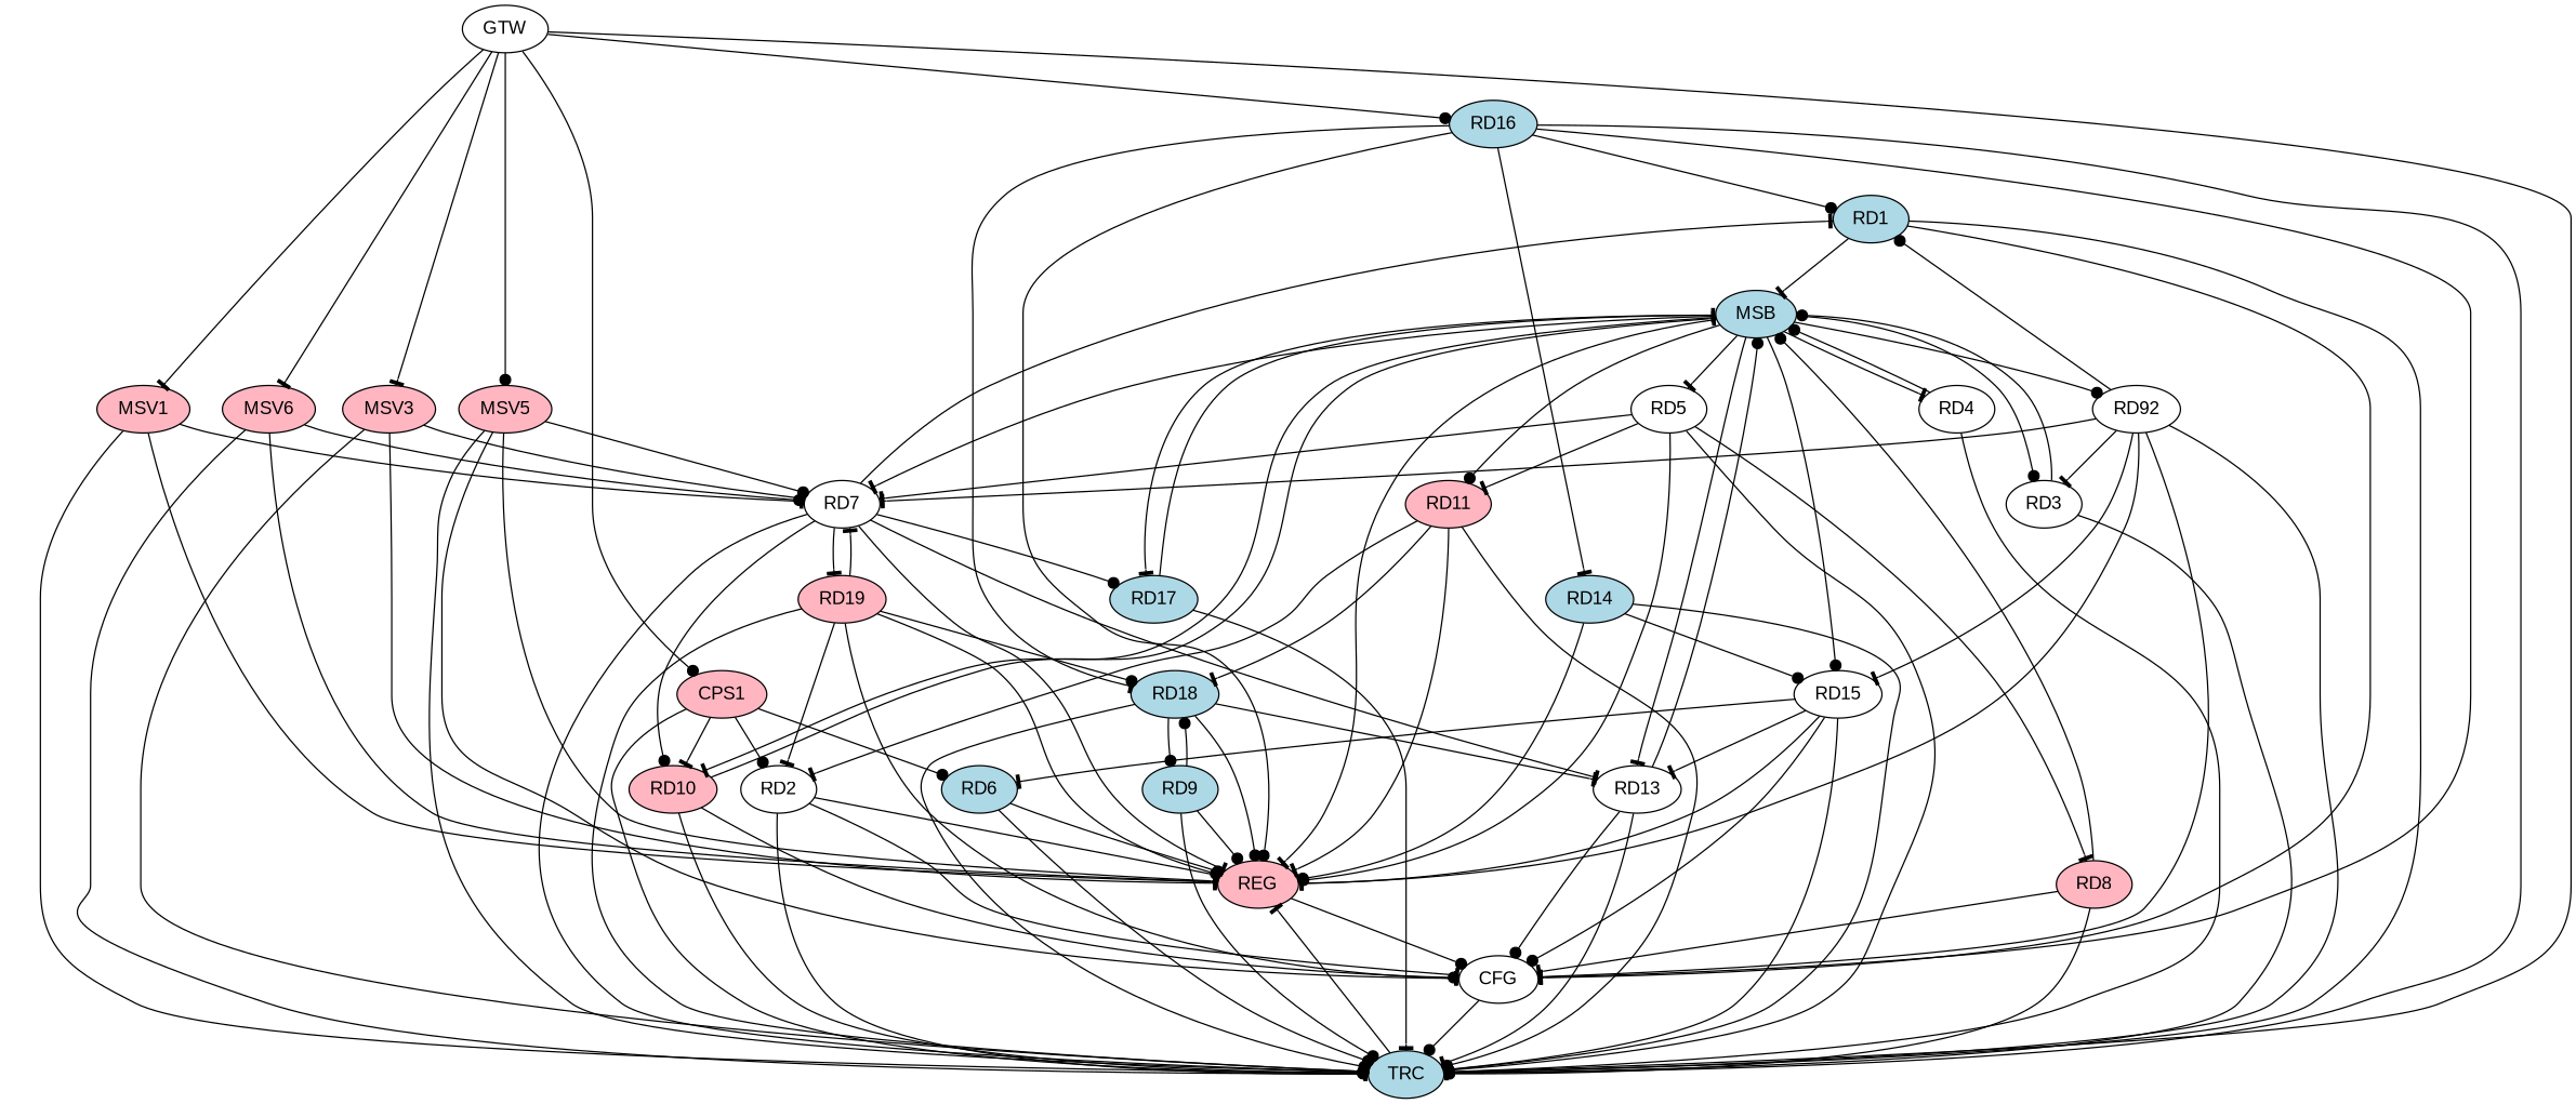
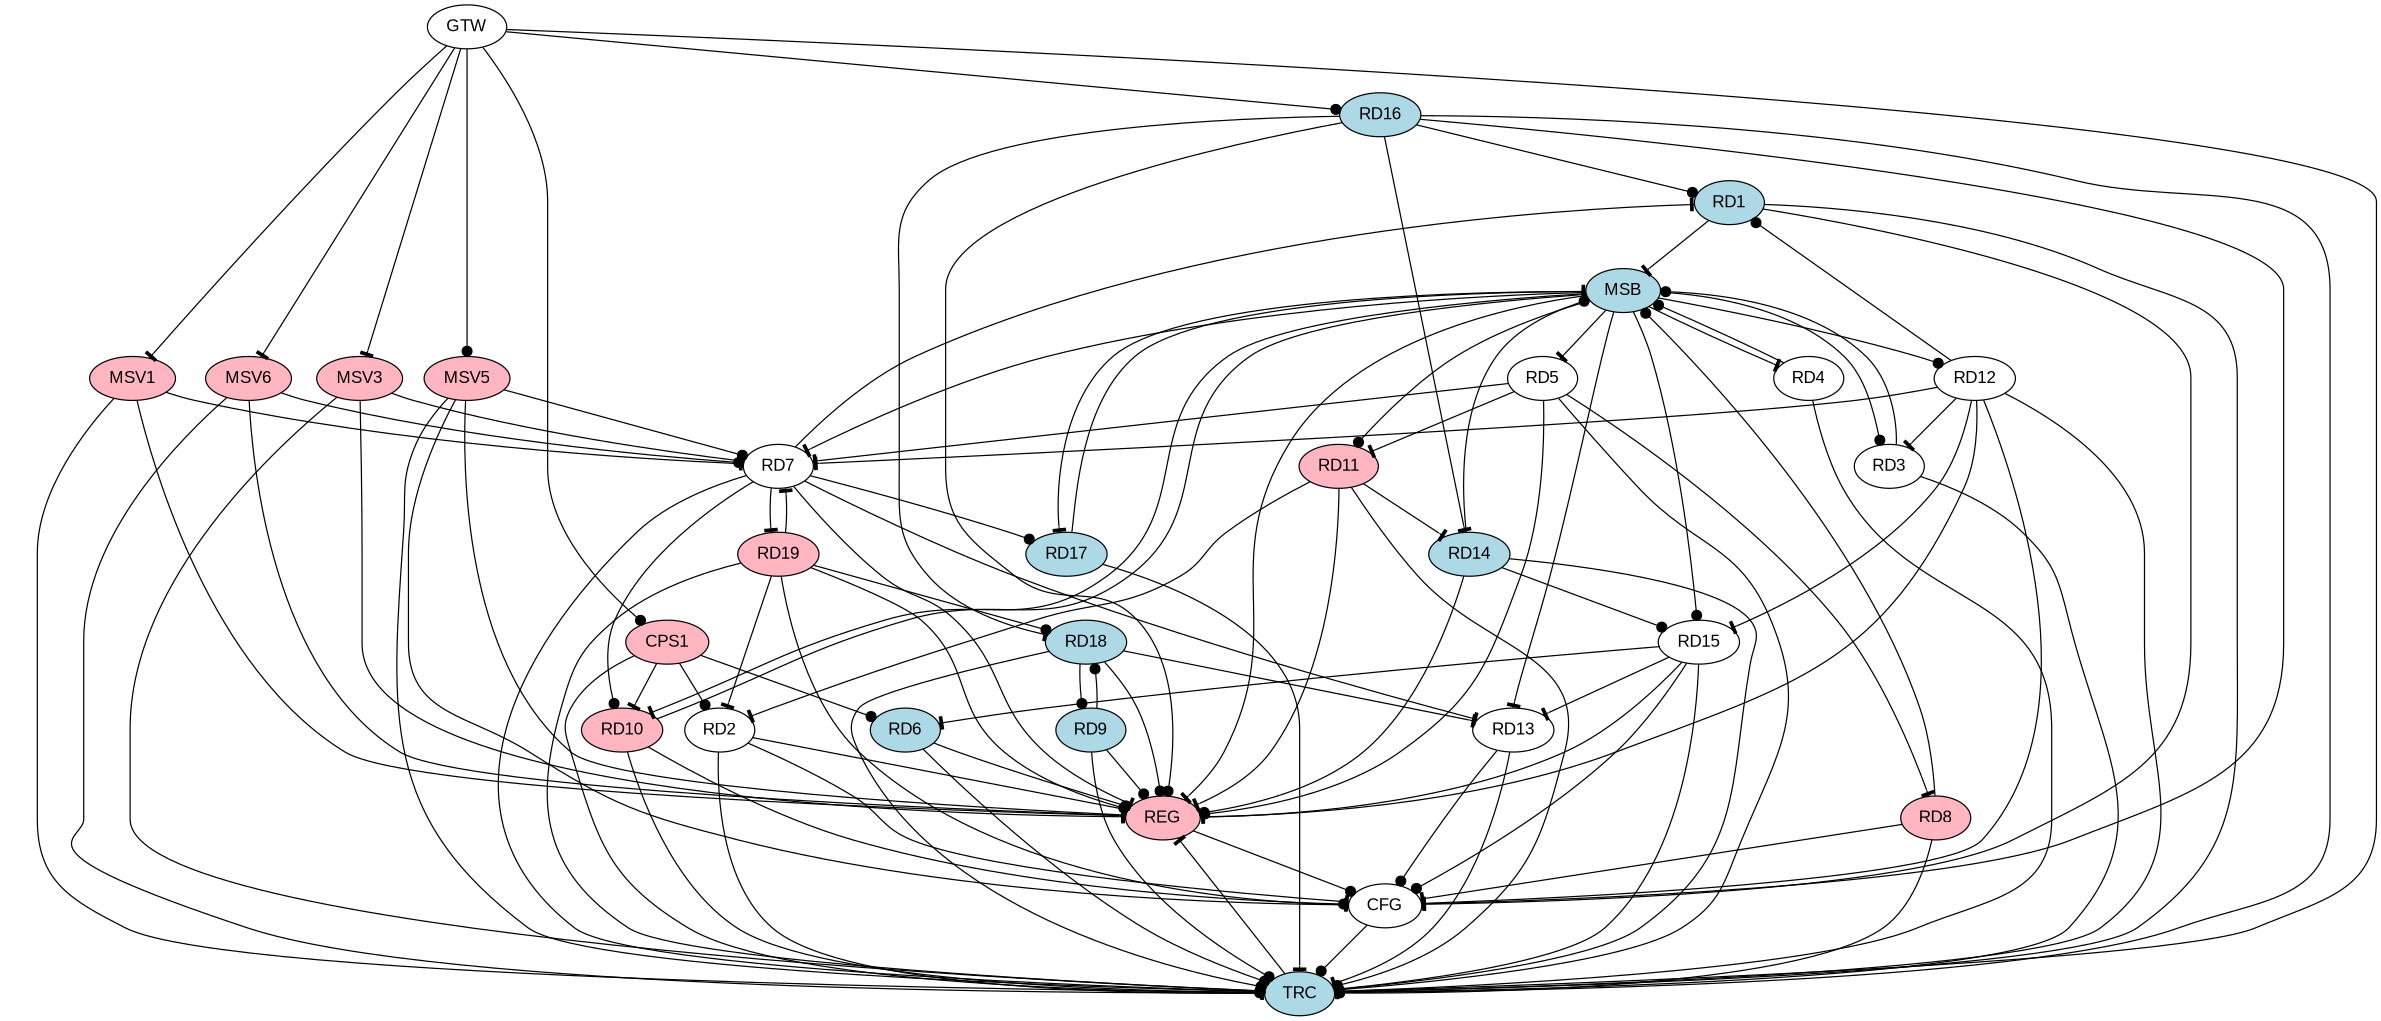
  strict digraph {
    fontname="Liberation Sans"
    node [fillcolor=white fontname="Liberation Sans" style=filled]
    edge [arrowhead=tee fontname="Liberation Sans"]
    n1 [fillcolor=lightblue label=RD1]
    n2 [fillcolor=lightblue label=MSB]
    n3 [label=CFG]
    n4 [fillcolor=lightblue label=TRC]
    n5 [fillcolor=lightpink label=REG]
    n6 [label=RD3]
    n7 [label=RD4]
    n8 [label=RD5]
    n9 [label=RD7]
    n10 [fillcolor=lightpink label=RD11]
    n11 [fillcolor=lightpink label=RD10]
    n12 [label=RD13]
    n13 [fillcolor=lightblue label=RD17]
-   n14 [label=RD92]
+   n14 [label=RD12]
    n15 [label=RD15]
    n16 [label=RD2]
    n17 [fillcolor=lightpink label=RD8]
    n18 [fillcolor=lightpink label=RD19]
    n19 [fillcolor=lightblue label=RD14]
    n20 [fillcolor=lightblue label=RD6]
    n21 [fillcolor=lightblue label=RD18]
    n22 [fillcolor=lightblue label=RD9]
    n23 [fillcolor=lightblue label=RD16]
    n24 [fillcolor=lightpink label=CPS1]
    n25 [label=GTW]
    n26 [fillcolor=lightpink label=MSV1]
    n27 [fillcolor=lightpink label=MSV3]
    n28 [fillcolor=lightpink label=MSV5]
    n29 [fillcolor=lightpink label=MSV6]
    n1 -> n2
    n1 -> n3
    n1 -> n4 [arrowhead=dot]
    n2 -> n5
    n2 -> n6 [arrowhead=dot]
    n2 -> n7
    n2 -> n8
    n2 -> n9
    n2 -> n10 [arrowhead=dot]
    n2 -> n11
    n2 -> n12
    n2 -> n13
    n2 -> n14 [arrowhead=dot]
    n2 -> n15 [arrowhead=dot]
    n3 -> n4 [arrowhead=dot]
    n4 -> n5
    n5 -> n3 [arrowhead=dot]
    n6 -> n2 [arrowhead=dot]
    n6 -> n4
    n7 -> n2 [arrowhead=dot]
    n7 -> n4 [arrowhead=dot]
    n8 -> n4 [arrowhead=dot]
    n8 -> n5 [arrowhead=dot]
    n8 -> n9
    n8 -> n10
    n8 -> n17
    n9 -> n1
    n9 -> n4 [arrowhead=dot]
    n9 -> n5
    n9 -> n11 [arrowhead=dot]
    n9 -> n12
    n9 -> n13 [arrowhead=dot]
    n9 -> n18
    n10 -> n4 [arrowhead=dot]
    n10 -> n5
    n10 -> n16
-   n10 -> n21
+   n10 -> n19
    n11 -> n2
    n11 -> n3 [arrowhead=dot]
    n11 -> n4 [arrowhead=dot]
-   n12 -> n2 [arrowhead=dot]
+   n19 -> n2 [arrowhead=dot]
    n12 -> n3 [arrowhead=dot]
    n12 -> n4
    n13 -> n2
    n13 -> n4
    n14 -> n1 [arrowhead=dot]
    n14 -> n3
    n14 -> n4 [arrowhead=dot]
    n14 -> n5
    n14 -> n6
    n14 -> n9
    n14 -> n15
    n15 -> n3 [arrowhead=dot]
    n15 -> n4
    n15 -> n5
    n15 -> n12
    n15 -> n20
    n16 -> n3
    n16 -> n4
    n16 -> n5
    n17 -> n2 [arrowhead=dot]
    n17 -> n3
    n17 -> n4 [arrowhead=dot]
    n18 -> n3
    n18 -> n4 [arrowhead=dot]
    n18 -> n5 [arrowhead=dot]
    n18 -> n9
    n18 -> n16
    n18 -> n21 [arrowhead=dot]
    n19 -> n4
    n19 -> n5 [arrowhead=dot]
    n19 -> n15 [arrowhead=dot]
    n20 -> n4 [arrowhead=dot]
    n20 -> n5 [arrowhead=dot]
    n21 -> n4 [arrowhead=dot]
    n21 -> n5 [arrowhead=dot]
    n21 -> n12
    n21 -> n22 [arrowhead=dot]
    n22 -> n4 [arrowhead=dot]
    n22 -> n5 [arrowhead=dot]
    n22 -> n21 [arrowhead=dot]
    n23 -> n1 [arrowhead=dot]
    n23 -> n3
    n23 -> n4
    n23 -> n5 [arrowhead=dot]
    n23 -> n19
    n23 -> n21
    n24 -> n4
    n24 -> n11
    n24 -> n16 [arrowhead=dot]
    n24 -> n20 [arrowhead=dot]
    n25 -> n4 [arrowhead=dot]
    n25 -> n23 [arrowhead=dot]
    n25 -> n24 [arrowhead=dot]
    n25 -> n26
    n25 -> n27
    n25 -> n28 [arrowhead=dot]
    n25 -> n29
    n26 -> n4
    n26 -> n5
    n26 -> n9
    n27 -> n4 [arrowhead=dot]
    n27 -> n5
    n27 -> n9
    n28 -> n3
    n28 -> n4 [arrowhead=dot]
    n28 -> n5
    n28 -> n9 [arrowhead=dot]
    n29 -> n4 [arrowhead=dot]
    n29 -> n5
    n29 -> n9 [arrowhead=dot]
  }
